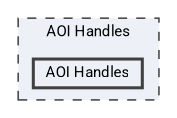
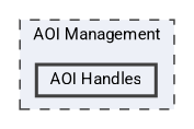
  digraph {
    compound=true
    fontname=Roboto
    n1 [color=grey25 fillcolor="#edf0f7" fontname=Roboto fontsize=10 height=0.2 label="AOI Handles" shape=box style="filled,bold" width=0.4]
    subgraph cluster_1 {
      bgcolor="#edf0f7"
      fontsize=10
-     label="AOI Handles"
+     label="AOI Management"
      pencolor=grey25
      style="filled,dashed"
      n1
    }
  }
